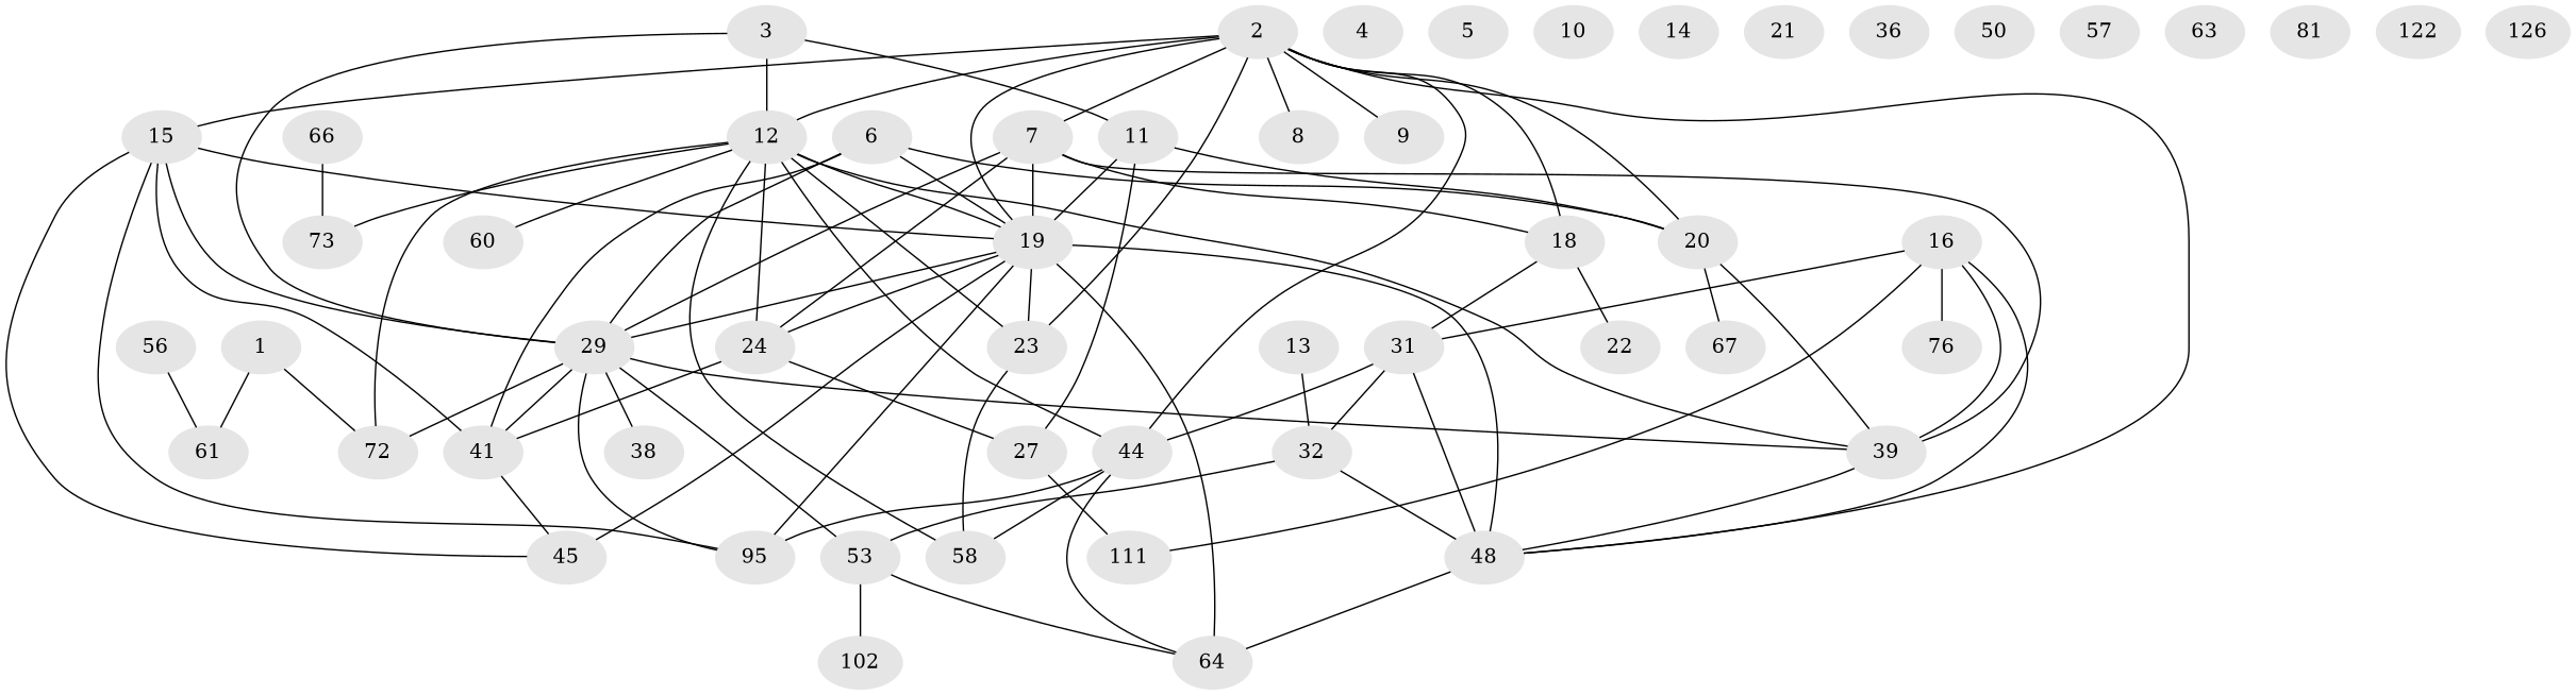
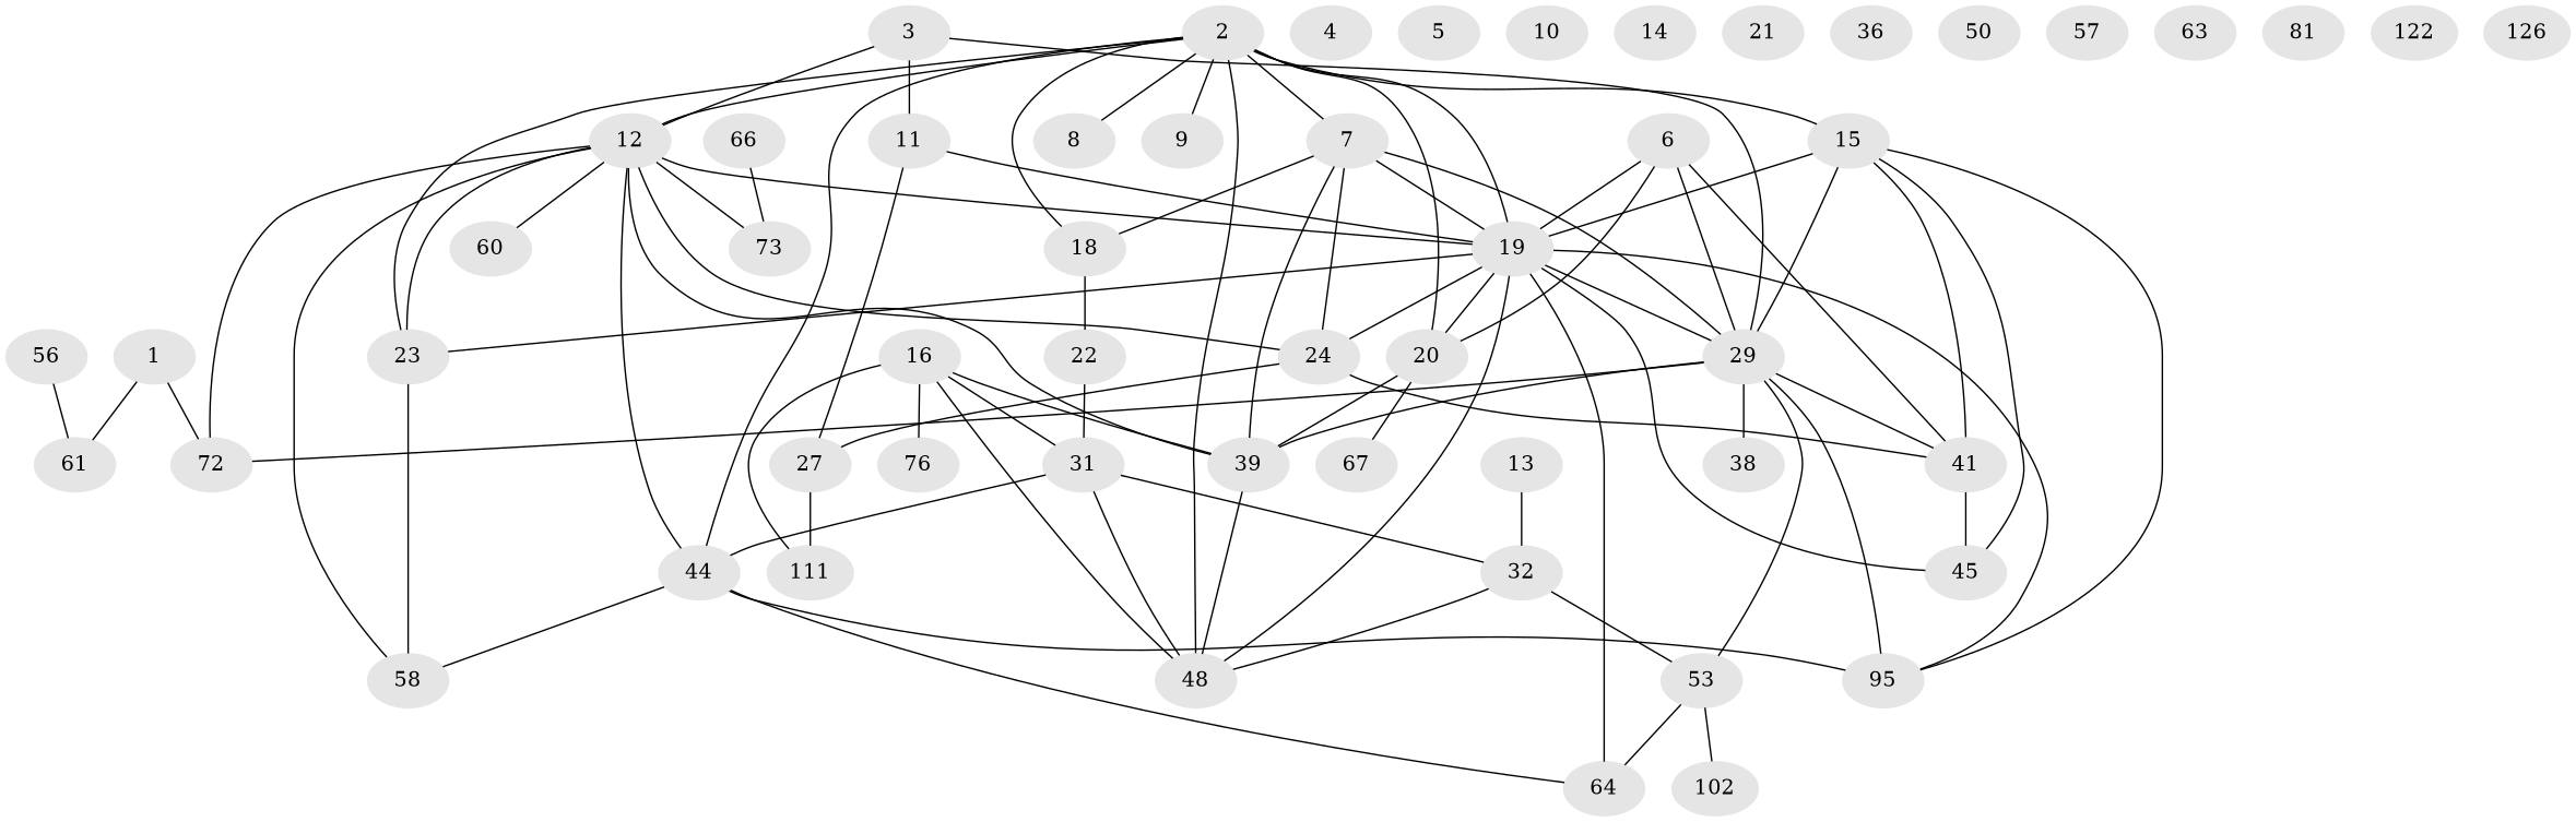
  graph {
    node [color=gray90 style=filled]
    1 [super="+99"]
    61 [super="+90+109"]
    72
    2 [super="+17+59+30"]
    7 [super="+83"]
    8
    9
    12 [super="+33+26"]
    15 [super="+75+54"]
    18 [super="+46"]
    19 [super="+40+112+92"]
    20 [super="+65+25+68+114"]
    23 [super="+51"]
    44 [super="+129+80+103+87"]
    48 [super="+79+117"]
    29 [super="+34+37"]
    24 [super="+127"]
    39 [super="+113+91"]
    58 [super="+106"]
    60 [super="+84"]
    73
    41 [super="+93+101"]
    45 [super="+110+108+89"]
    95 [super="+96"]
    31 [super="+71+107"]
    22 [super="+74+94"]
    64 [super="+104"]
    67
    38 [super="+42"]
    53 [super="+105+82"]
    3 [super="+55"]
    11 [super="+78+77"]
    27 [super="+52"]
    4
    5
    6 [super="+120+97"]
    10
    111 [super="+116"]
    13 [super="+28"]
    32 [super="+70+121+47"]
    14 [super="+128"]
    16 [super="+49"]
    76
    21
    102
    36
    56 [super="+85"]
    50 [super="+86"]
    57
    63
    66 [super="+118"]
    81
    122
    126
    1 -- 61
    1 -- 72
    2 -- 7
    2 -- 8
    2 -- 9
    2 -- 12
    2 -- 15 [weight=2]
    2 -- 18
    2 -- 19
    2 -- 20
    2 -- 23
    2 -- 44
    2 -- 48
    7 -- 18
    7 -- 19
    7 -- 29
    7 -- 24
    7 -- 39
    12 -- 72
    12 -- 19
    12 -- 23
    12 -- 44
    12 -- 24
    12 -- 39
    12 -- 58
    12 -- 60
    12 -- 73
    15 -- 19
    15 -- 29
    15 -- 41
    15 -- 45
    15 -- 95
-   18 -- 31
+   22 -- 31
    18 -- 22
-   11 -- 20
+   19 -- 20
    19 -- 23
    19 -- 48
    19 -- 29 [weight=2]
    19 -- 24
    19 -- 45 [weight=2]
    19 -- 95
    19 -- 64 [weight=2]
    20 -- 39
    20 -- 67 [weight=2]
    23 -- 58
    44 -- 58
    44 -- 95 [weight=2]
    44 -- 64
-   48 -- 64
    29 -- 72
    29 -- 39
    29 -- 41 [weight=2]
    29 -- 95
    29 -- 38
    29 -- 53
    24 -- 41
    24 -- 27
    39 -- 48
    41 -- 45
    31 -- 44
    31 -- 48
    31 -- 32
    53 -- 64
    53 -- 102
    3 -- 12
    3 -- 29
    3 -- 11
    11 -- 19
    11 -- 27
    27 -- 111
    6 -- 19
    6 -- 20
    6 -- 29
    6 -- 41
    13 -- 32
    32 -- 48
    32 -- 53
    16 -- 48
    16 -- 39
    16 -- 31
    16 -- 111
    16 -- 76
    56 -- 61
    66 -- 73
  }
